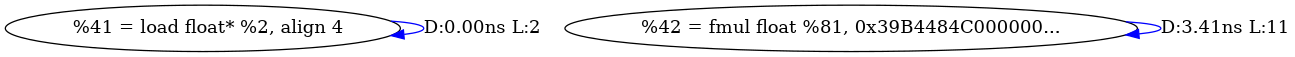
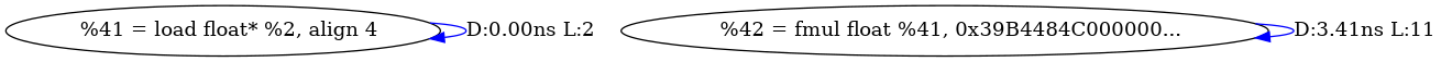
  digraph {
    edge [color=blue]
    n1 [label="  %41 = load float* %2, align 4"]
-   n2 [label="%42 = fmul float %81, 0x39B4484C000000..."]
+   n2 [label="  %42 = fmul float %41, 0x39B4484C000000..."]
    n1 -> n1 [label="D:0.00ns L:2"]
    n2 -> n2 [label="D:3.41ns L:11"]
  }
